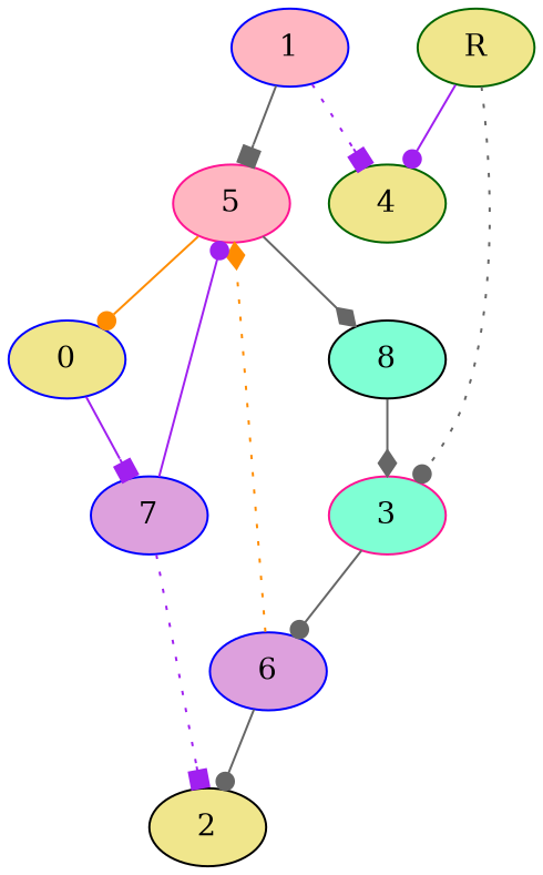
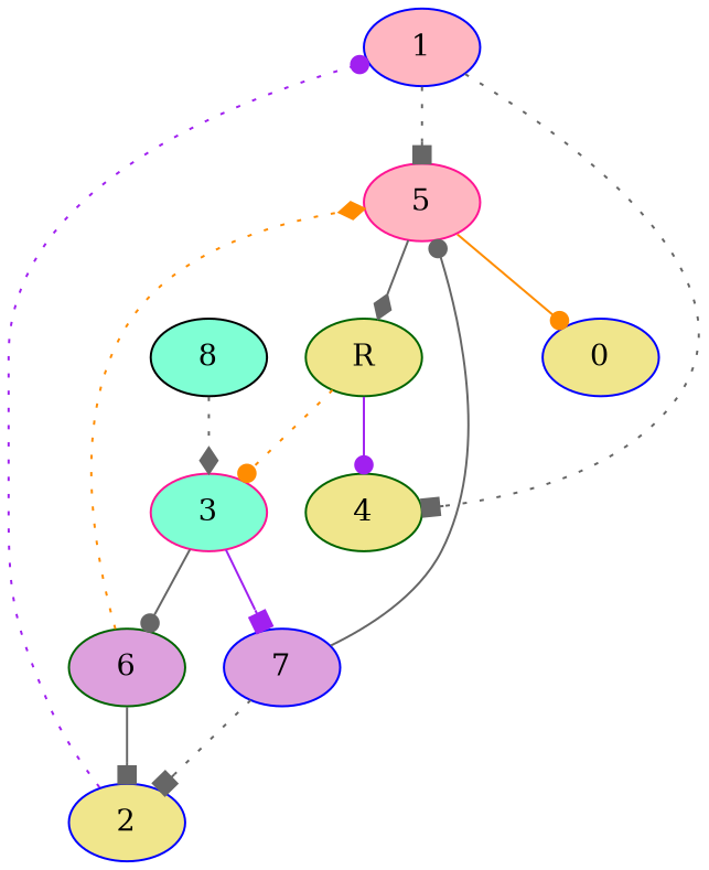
  digraph {
    node [color=blue fillcolor=khaki style=filled]
    edge [arrowhead=dot color=gray40 style=solid]
    1 [fillcolor=lightpink]
    4 [color=darkgreen]
    5 [color=deeppink fillcolor=lightpink]
    8 [color=black fillcolor=aquamarine]
    n5 [label=0]
-   2 [color=black]
+   2
    3 [color=deeppink fillcolor=aquamarine]
-   6 [fillcolor=plum]
+   6 [color=darkgreen fillcolor=plum]
    7 [fillcolor=plum]
    R [color=darkgreen]
-   1 -> 4 [arrowhead=box color=purple style=dotted]
-   1 -> 5 [arrowhead=box]
-   5 -> 8 [arrowhead=diamond]
+   1 -> 4 [arrowhead=box style=dotted]
+   1 -> 5 [arrowhead=box style=dotted]
+   5 -> R [arrowhead=diamond]
    5 -> n5 [color=darkorange]
-   8 -> 3 [arrowhead=diamond]
+   8 -> 3 [arrowhead=diamond style=dotted]
+   2 -> 1 [color=purple style=dotted]
    3 -> 6
-   n5 -> 7 [arrowhead=box color=purple]
+   3 -> 7 [arrowhead=box color=purple]
    6 -> 5 [arrowhead=diamond color=darkorange style=dotted]
-   6 -> 2
-   7 -> 5 [color=purple]
-   7 -> 2 [arrowhead=box color=purple style=dotted]
+   6 -> 2 [arrowhead=box]
+   7 -> 5
+   7 -> 2 [arrowhead=box style=dotted]
    R -> 4 [color=purple]
-   R -> 3 [style=dotted]
+   R -> 3 [color=darkorange style=dotted]
  }
